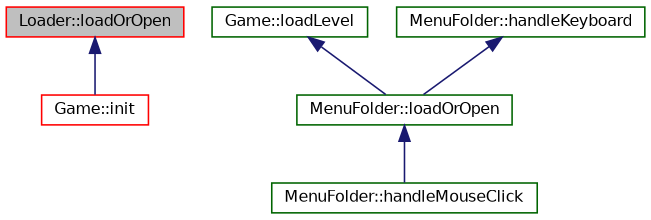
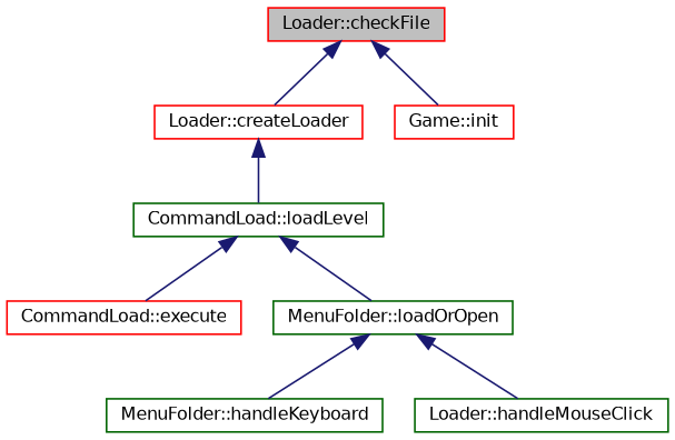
  digraph {
    rankdir=TB
    node [color=red fillcolor=white fontname=Helvetica fontsize=10 shape=record style=filled]
    edge [color=midnightblue dir=back fontname=Helvetica fontsize=10 labelfontname=Helvetica labelfontsize=10 style=solid]
-   n1 [fillcolor=grey75 fontcolor=black height=0.2 label="Loader::loadOrOpen" width=0.4]
+   n1 [fillcolor=grey75 fontcolor=black height=0.2 label="Loader::checkFile" width=0.4]
+   n2 [height=0.2 label="Loader::createLoader" width=0.4]
    n3 [height=0.2 label="Game::init" width=0.4]
-   n4 [color=darkgreen height=0.2 label="Game::loadLevel" width=0.4]
+   n4 [color=darkgreen height=0.2 label="CommandLoad::loadLevel" width=0.4]
+   n5 [height=0.2 label="CommandLoad::execute" width=0.4]
    n6 [color=darkgreen height=0.2 label="MenuFolder::loadOrOpen" width=0.4]
    n7 [color=darkgreen height=0.2 label="MenuFolder::handleKeyboard" width=0.4]
-   n8 [color=darkgreen height=0.2 label="MenuFolder::handleMouseClick" width=0.4]
+   n8 [color=darkgreen height=0.2 label="Loader::handleMouseClick" width=0.4]
+   n1 -> n2
    n1 -> n3
+   n2 -> n4
+   n4 -> n5
    n4 -> n6
-   n7 -> n6
+   n6 -> n7
    n6 -> n8
  }
